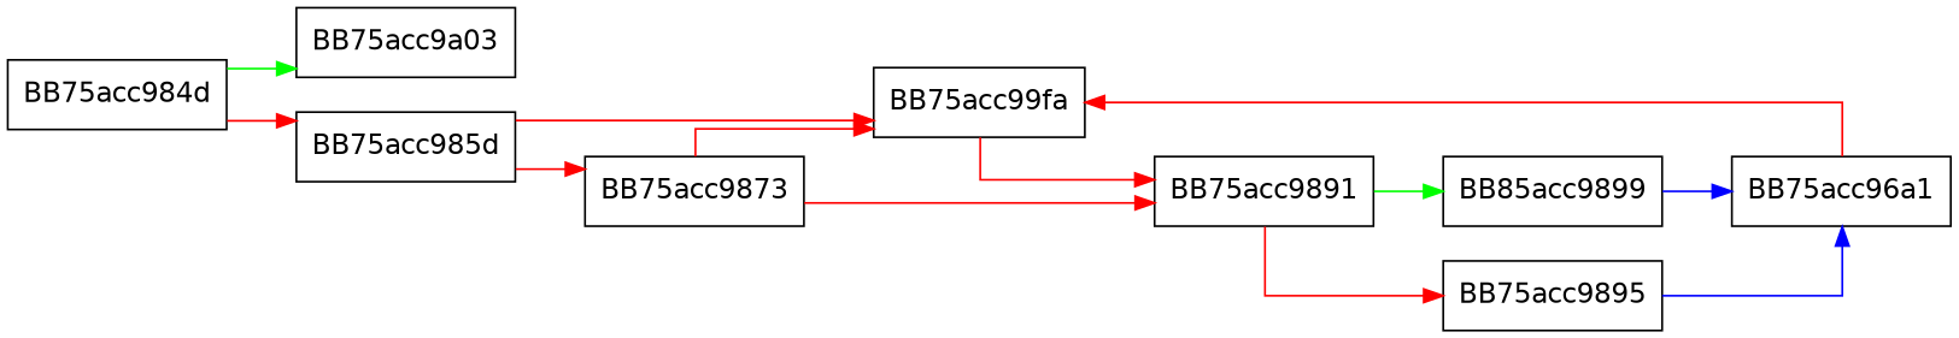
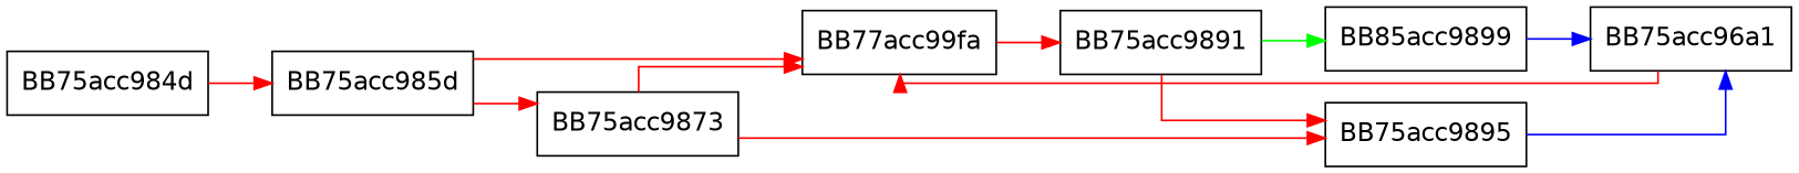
  digraph {
    fontname="DejaVu Sans"
    rankdir=LR
    splines=ortho
    node [fontname="DejaVu Sans" shape=box]
    edge [color=red fontname="DejaVu Sans"]
    BB75acc984d
-   BB75acc9a03
    BB75acc985d
-   BB75acc99fa
+   BB75acc99fa [label=BB77acc99fa]
    BB75acc9873
    BB75acc9891
    n7 [label=BB85acc9899]
    BB75acc9895
    n9 [label=BB75acc96a1]
-   BB75acc984d -> BB75acc9a03 [color=green]
    BB75acc984d -> BB75acc985d
    BB75acc985d -> BB75acc99fa
    BB75acc985d -> BB75acc9873
    BB75acc99fa -> BB75acc9891
    BB75acc9873 -> BB75acc99fa
-   BB75acc9873 -> BB75acc9891
+   BB75acc9873 -> BB75acc9895
    BB75acc9891 -> n7 [color=green]
    BB75acc9891 -> BB75acc9895
    n7 -> n9 [color=blue]
    BB75acc9895 -> n9 [color=blue]
    n9 -> BB75acc99fa
  }
